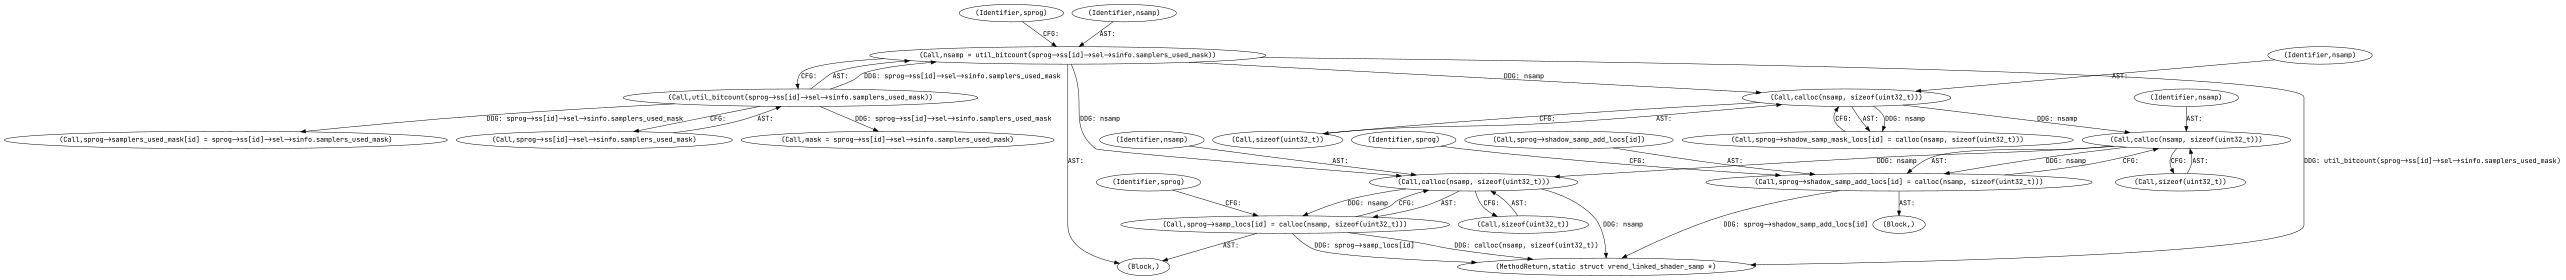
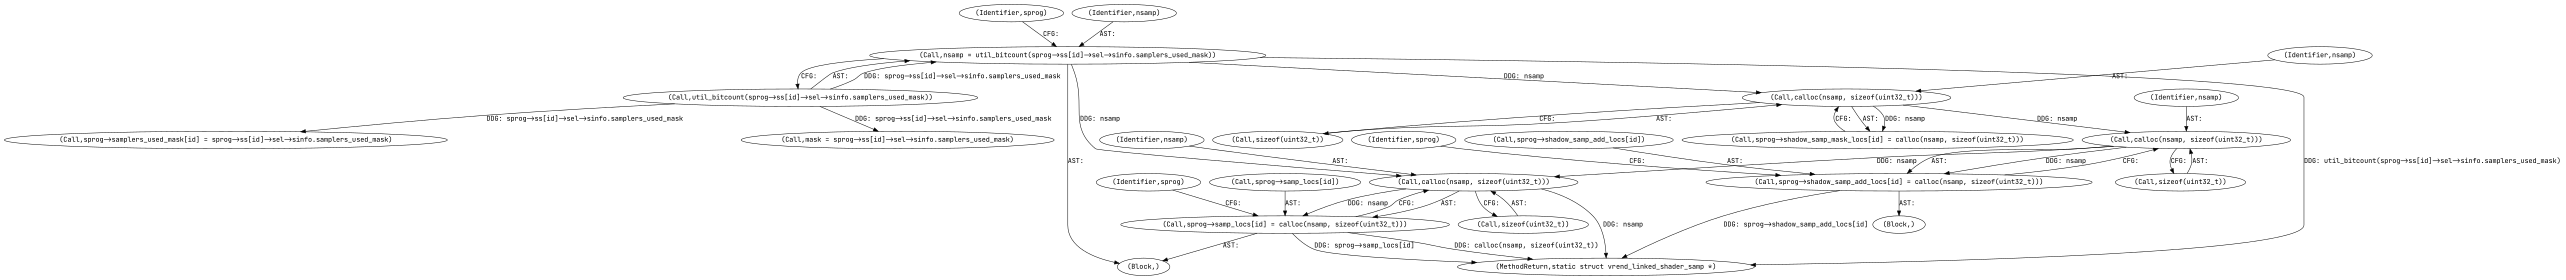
  digraph {
    fontname="JetBrains Mono"
    node [fontname="JetBrains Mono"]
    edge [fontname="JetBrains Mono"]
    n1 [label="(Call,calloc(nsamp, sizeof(uint32_t)))"]
    n2 [label="(Call,sprog->shadow_samp_add_locs[id] = calloc(nsamp, sizeof(uint32_t)))"]
    n3 [label="(Call,calloc(nsamp, sizeof(uint32_t)))"]
    n4 [label="(Call,sizeof(uint32_t))"]
    n5 [label="(MethodReturn,static struct vrend_linked_shader_samp *)"]
    n6 [label="(Block,)"]
    n7 [label="(Call,sprog->samp_locs[id] = calloc(nsamp, sizeof(uint32_t)))"]
    n8 [label="(Call,sizeof(uint32_t))"]
    n9 [label="(Call,calloc(nsamp, sizeof(uint32_t)))"]
    n10 [label="(Call,sprog->shadow_samp_mask_locs[id] = calloc(nsamp, sizeof(uint32_t)))"]
    n11 [label="(Call,sizeof(uint32_t))"]
    n12 [label="(Call,nsamp = util_bitcount(sprog->ss[id]->sel->sinfo.samplers_used_mask))"]
    n13 [label="(Call,util_bitcount(sprog->ss[id]->sel->sinfo.samplers_used_mask))"]
    n14 [label="(Block,)"]
-   n15 [label="(Call,sprog->ss[id]->sel->sinfo.samplers_used_mask)"]
    n16 [label="(Call,sprog->samplers_used_mask[id] = sprog->ss[id]->sel->sinfo.samplers_used_mask)"]
    n17 [label="(Call,mask = sprog->ss[id]->sel->sinfo.samplers_used_mask)"]
    n18 [label="(Identifier,sprog)"]
    n19 [label="(Identifier,nsamp)"]
+   n20 [label="(Call,sprog->samp_locs[id])"]
    n21 [label="(Identifier,sprog)"]
    n22 [label="(Call,sprog->shadow_samp_add_locs[id])"]
    n23 [label="(Identifier,nsamp)"]
    n24 [label="(Identifier,sprog)"]
    n25 [label="(Identifier,nsamp)"]
    n26 [label="(Identifier,nsamp)"]
    n1 -> n2 [label="AST: "]
    n1 -> n2 [label="DDG: nsamp"]
    n1 -> n3 [label="DDG: nsamp"]
    n1 -> n4 [label="CFG: "]
    n2 -> n1 [label="CFG: "]
    n2 -> n5 [label="DDG: sprog->shadow_samp_add_locs[id]"]
    n2 -> n6 [label="AST: "]
    n3 -> n5 [label="DDG: nsamp"]
    n3 -> n7 [label="AST: "]
    n3 -> n7 [label="DDG: nsamp"]
    n3 -> n8 [label="CFG: "]
    n4 -> n1 [label="AST: "]
    n7 -> n3 [label="CFG: "]
    n7 -> n5 [label="DDG: sprog->samp_locs[id]"]
    n7 -> n5 [label="DDG: calloc(nsamp, sizeof(uint32_t))"]
    n7 -> n14 [label="AST: "]
    n8 -> n3 [label="AST: "]
    n9 -> n1 [label="DDG: nsamp"]
    n9 -> n10 [label="AST: "]
    n9 -> n10 [label="DDG: nsamp"]
    n9 -> n11 [label="CFG: "]
    n10 -> n9 [label="CFG: "]
    n11 -> n9 [label="AST: "]
    n12 -> n3 [label="DDG: nsamp"]
    n12 -> n5 [label="DDG: util_bitcount(sprog->ss[id]->sel->sinfo.samplers_used_mask)"]
    n12 -> n9 [label="DDG: nsamp"]
    n12 -> n13 [label="CFG: "]
    n12 -> n14 [label="AST: "]
    n13 -> n12 [label="AST: "]
    n13 -> n12 [label="DDG: sprog->ss[id]->sel->sinfo.samplers_used_mask"]
-   n13 -> n15 [label="CFG: "]
    n13 -> n16 [label="DDG: sprog->ss[id]->sel->sinfo.samplers_used_mask"]
    n13 -> n17 [label="DDG: sprog->ss[id]->sel->sinfo.samplers_used_mask"]
-   n15 -> n13 [label="AST: "]
    n18 -> n12 [label="CFG: "]
    n19 -> n12 [label="AST: "]
+   n20 -> n7 [label="AST: "]
    n21 -> n7 [label="CFG: "]
    n22 -> n2 [label="AST: "]
    n23 -> n1 [label="AST: "]
    n24 -> n2 [label="CFG: "]
    n25 -> n3 [label="AST: "]
    n26 -> n9 [label="AST: "]
  }
